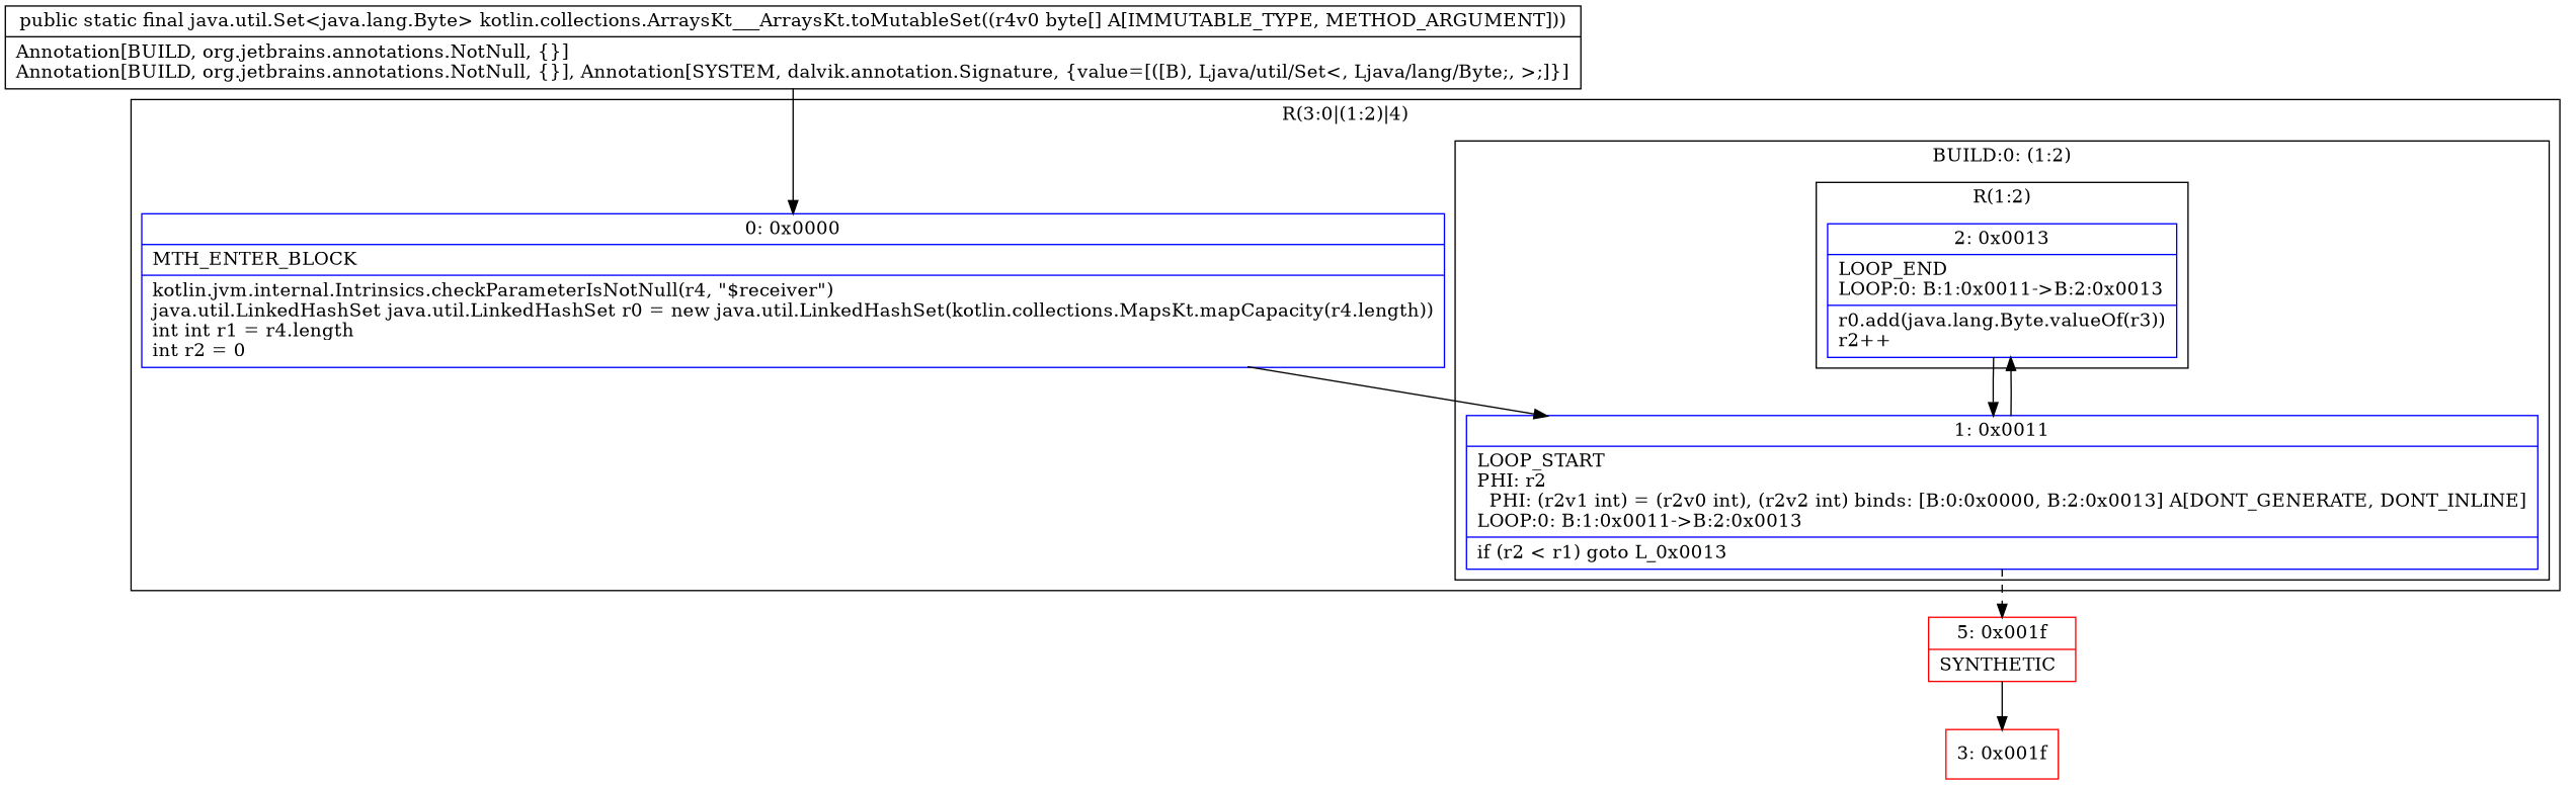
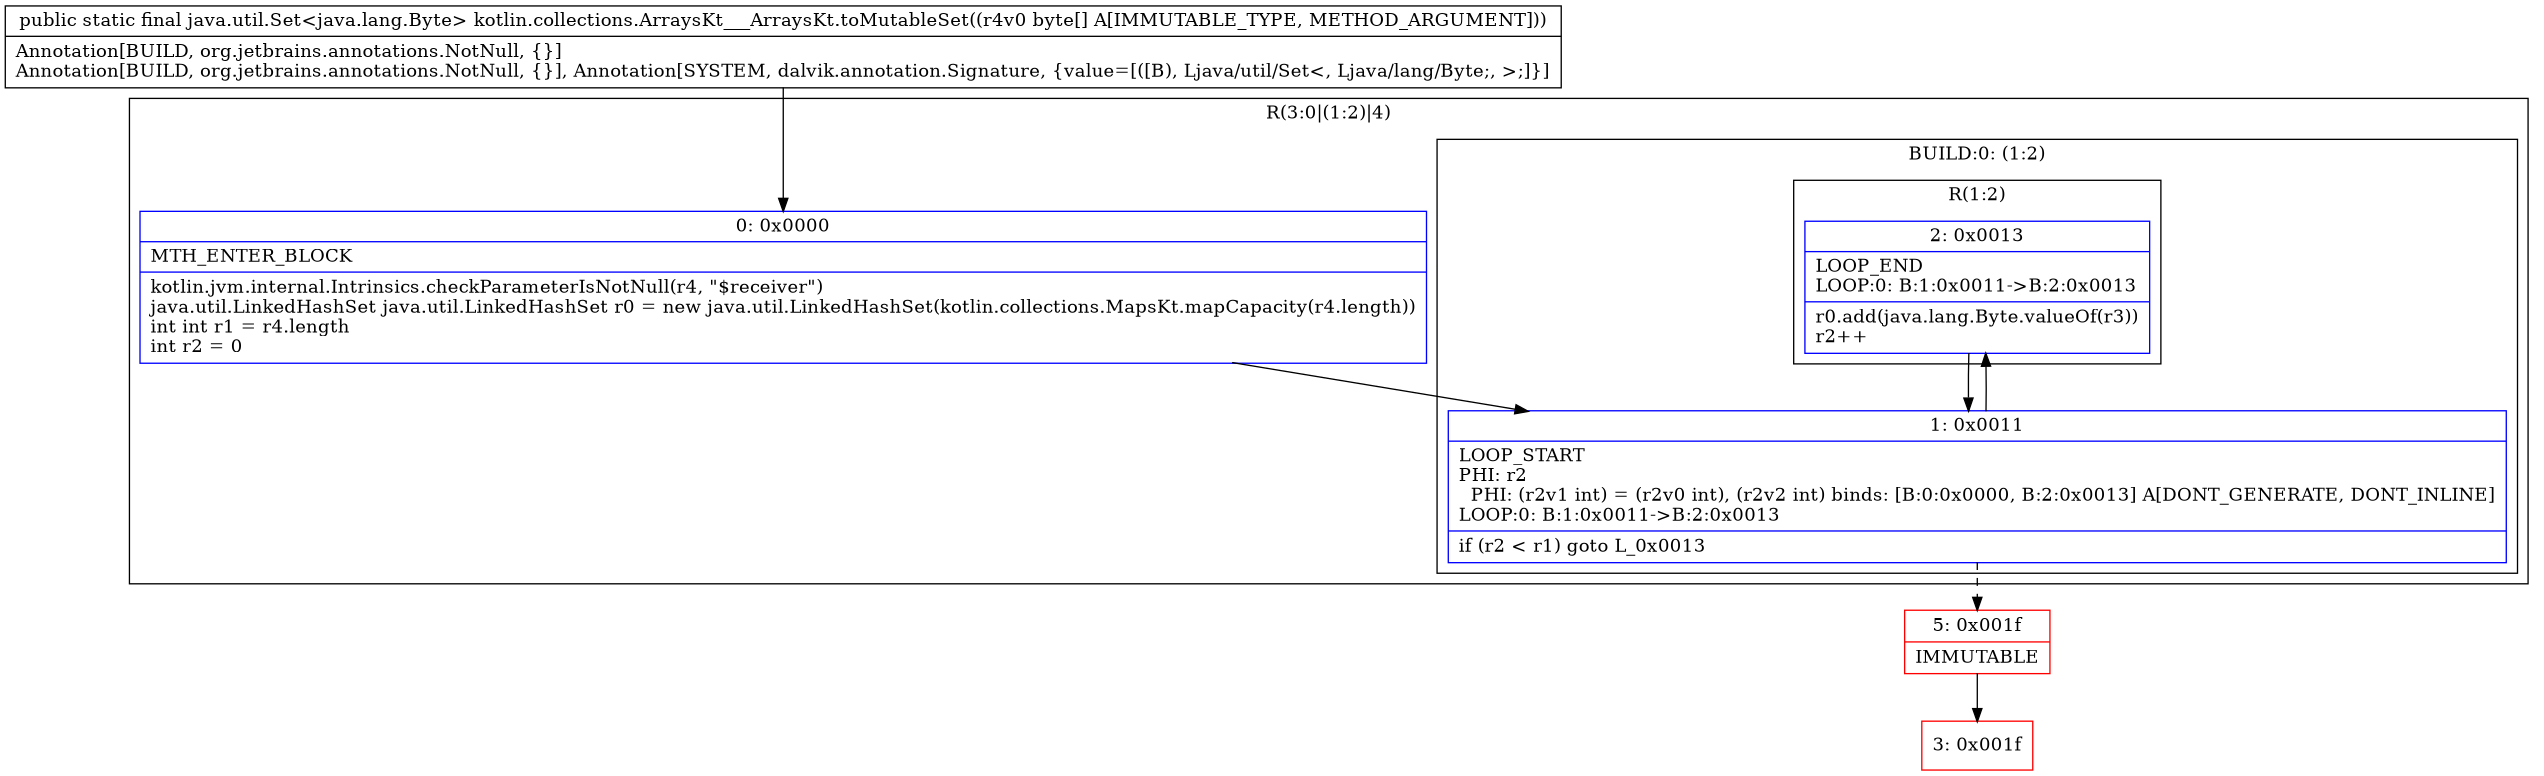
  digraph {
    node [color=blue shape=record]
    n1 [label="{2\:\ 0x0013|LOOP_END\lLOOP:0: B:1:0x0011\-\>B:2:0x0013\l|r0.add(java.lang.Byte.valueOf(r3))\lr2++\l}"]
    n2 [label="{1\:\ 0x0011|LOOP_START\lPHI: r2 \l  PHI: (r2v1 int) = (r2v0 int), (r2v2 int) binds: [B:0:0x0000, B:2:0x0013] A[DONT_GENERATE, DONT_INLINE]\lLOOP:0: B:1:0x0011\-\>B:2:0x0013\l|if (r2 \< r1) goto L_0x0013\l}"]
    n3 [label="{0\:\ 0x0000|MTH_ENTER_BLOCK\l|kotlin.jvm.internal.Intrinsics.checkParameterIsNotNull(r4, \"$receiver\")\ljava.util.LinkedHashSet java.util.LinkedHashSet r0 = new java.util.LinkedHashSet(kotlin.collections.MapsKt.mapCapacity(r4.length))\lint int r1 = r4.length\lint r2 = 0\l}"]
-   n4 [color=red label="{5\:\ 0x001f|SYNTHETIC\l}"]
+   n4 [color=red label="{5\:\ 0x001f|IMMUTABLE\l}"]
    n5 [color=red label="{3\:\ 0x001f}"]
    n6 [label="{public static final java.util.Set\<java.lang.Byte\> kotlin.collections.ArraysKt___ArraysKt.toMutableSet((r4v0 byte[] A[IMMUTABLE_TYPE, METHOD_ARGUMENT]))  | Annotation[BUILD, org.jetbrains.annotations.NotNull, \{\}]\lAnnotation[BUILD, org.jetbrains.annotations.NotNull, \{\}], Annotation[SYSTEM, dalvik.annotation.Signature, \{value=[([B), Ljava\/util\/Set\<, Ljava\/lang\/Byte;, \>;]\}]\l}" color=""]
    subgraph cluster_1 {
      label="R(3:0|(1:2)|4)"
      n3
      subgraph cluster_2 {
        label="BUILD:0: (1:2)"
        n2
        subgraph cluster_3 {
          label="R(1:2)"
          n1
        }
      }
    }
    n1 -> n2
    n2 -> n1
    n2 -> n4 [style=dashed]
    n3 -> n2
    n4 -> n5
    n6 -> n3
  }
